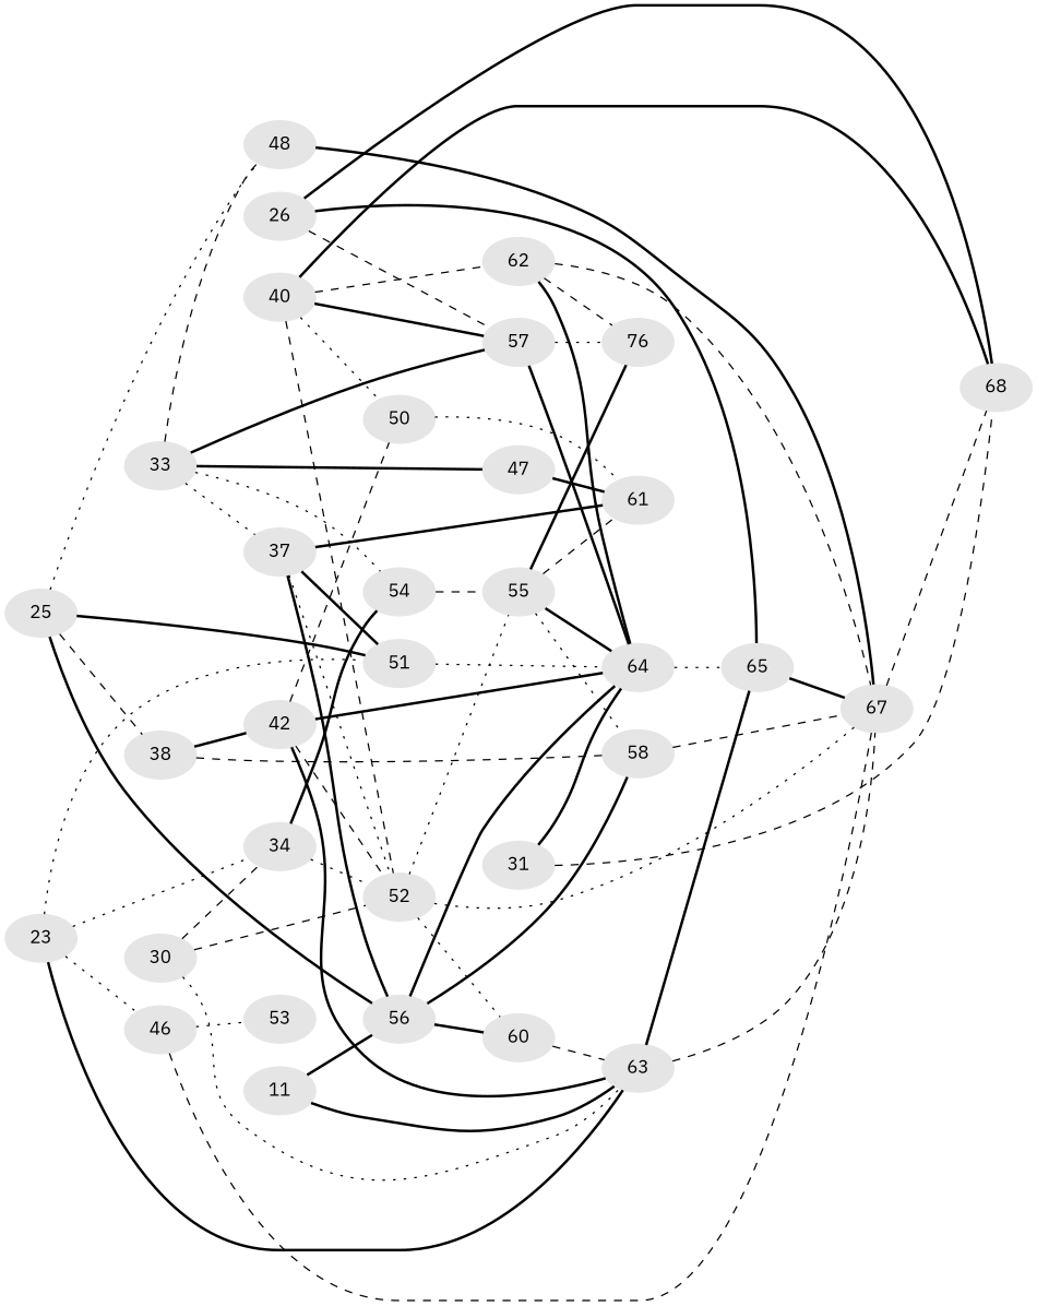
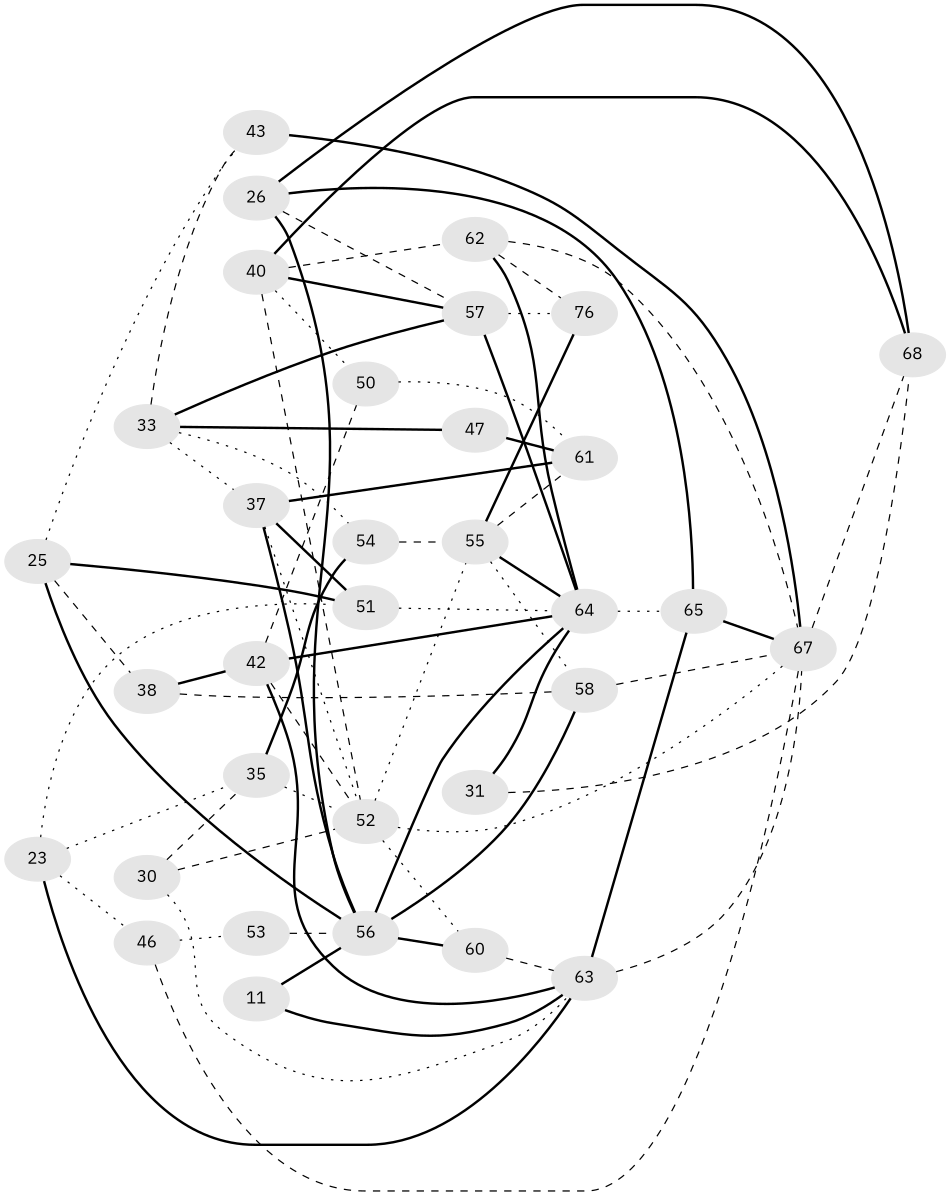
  graph {
    fontname="IBM Plex Sans"
    rankdir=LR
    node [color=gray90 fontname="IBM Plex Sans" style=filled]
    edge [fontname="IBM Plex Sans" style=bold]
    56 [super="+9+44+49"]
    64 [super="+2+28+14"]
    58 [super="+10"]
    60 [super="+59"]
    11
    63 [super="+41"]
    65 [super="+15"]
    67 [super="+35+48"]
-   34 [super="+19"]
+   34 [super="+19" label=35]
    52 [super="+32"]
    54
    23
    46
    51
    53 [super="+1"]
    25 [super="+20"]
    38
-   43 [label=48]
+   43
    42 [super="+13"]
    26
    57 [super="+17"]
    68 [super="+27"]
    n23 [label=76]
    30
    55 [super="+45"]
    31
    33 [super="+24"]
    37 [super="+18"]
    47
    61
    62 [super="+22"]
    50
    40 [super="+29"]
    56 -- 64
    56 -- 58 [weight=2]
    56 -- 60 [weight=2]
    64 -- 65 [style=dotted weight=3]
    58 -- 67 [style=dashed]
    60 -- 63 [style=dashed weight=2]
    11 -- 56 [weight=3]
    11 -- 63
    63 -- 65
    63 -- 67 [style=dashed]
    65 -- 67
    67 -- 68 [style=dashed weight=2]
    34 -- 52 [style=dotted]
    34 -- 54
    52 -- 60 [style=dotted weight=2]
    52 -- 67 [style=dotted weight=2]
    52 -- 55 [style=dotted]
    54 -- 55 [style=dashed]
    23 -- 63
    23 -- 34 [style=dotted]
    23 -- 46 [style=dotted]
    23 -- 51 [style=dotted]
    46 -- 67 [style=dashed]
    46 -- 53 [style=dotted weight=2]
    51 -- 64 [style=dotted weight=2]
+   53 -- 56 [style=dashed weight=4]
    25 -- 56
    25 -- 51 [weight=2]
    25 -- 38 [style=dashed]
    25 -- 43 [style=dotted weight=2]
    38 -- 58 [style=dashed weight=2]
    38 -- 42
    43 -- 67
    42 -- 64
    42 -- 63
    42 -- 52 [style=dashed]
    42 -- 50 [style=dashed]
+   26 -- 56
    26 -- 65
    26 -- 57 [style=dashed]
    26 -- 68
    57 -- 64
    57 -- n23 [style=dotted weight=2]
    30 -- 63 [style=dotted]
    30 -- 34 [style=dashed weight=2]
    30 -- 52 [style=dashed]
    55 -- 64
    55 -- 58 [style=dotted]
    55 -- n23
    55 -- 61 [style=dashed]
    31 -- 64 [weight=2]
    31 -- 68 [style=dashed]
    33 -- 54 [style=dotted weight=2]
    33 -- 43 [style=dashed]
    33 -- 57
    33 -- 37 [style=dotted]
    33 -- 47
    37 -- 56 [weight=2]
    37 -- 52 [style=dotted]
    37 -- 51
    37 -- 61
    47 -- 61
    62 -- 64
    62 -- 67 [style=dashed]
    62 -- n23 [style=dashed]
    50 -- 61 [style=dotted]
    40 -- 52 [style=dashed]
    40 -- 57
    40 -- 68 [weight=2]
    40 -- 62 [style=dashed]
    40 -- 50 [style=dotted weight=2]
  }
